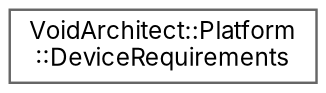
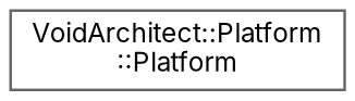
  digraph {
    rankdir=LR
    fontname=Inter
-   n1 [color=grey40 fillcolor=white fontname=Inter fontsize=10 height=0.2 label="VoidArchitect::Platform\l::DeviceRequirements" shape=box style=filled width=0.4]
+   n1 [color=grey40 fillcolor=white fontname=Inter fontsize=10 height=0.2 label="VoidArchitect::Platform\l::Platform" shape=box style=filled width=0.4]
  }
